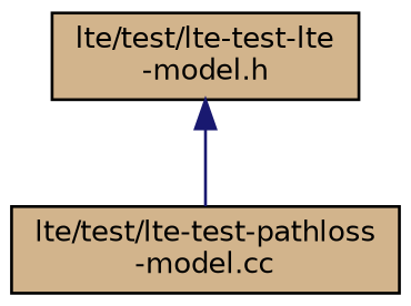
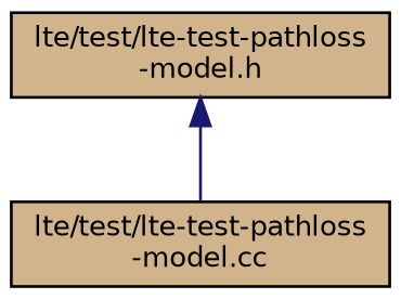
  digraph {
    node [color=black fillcolor=tan fontname=Helvetica fontsize=10 shape=record style=filled]
-   n1 [fontcolor=black height=0.2 label="lte/test/lte-test-lte\l-model.h" width=0.4]
+   n1 [fontcolor=black height=0.2 label="lte/test/lte-test-pathloss\l-model.h" width=0.4]
    n2 [height=0.2 label="lte/test/lte-test-pathloss\l-model.cc" width=0.4]
    n1 -> n2 [color=midnightblue dir=back fontname=Helvetica fontsize=10 labelfontname=Helvetica labelfontsize=10 style=solid]
  }
